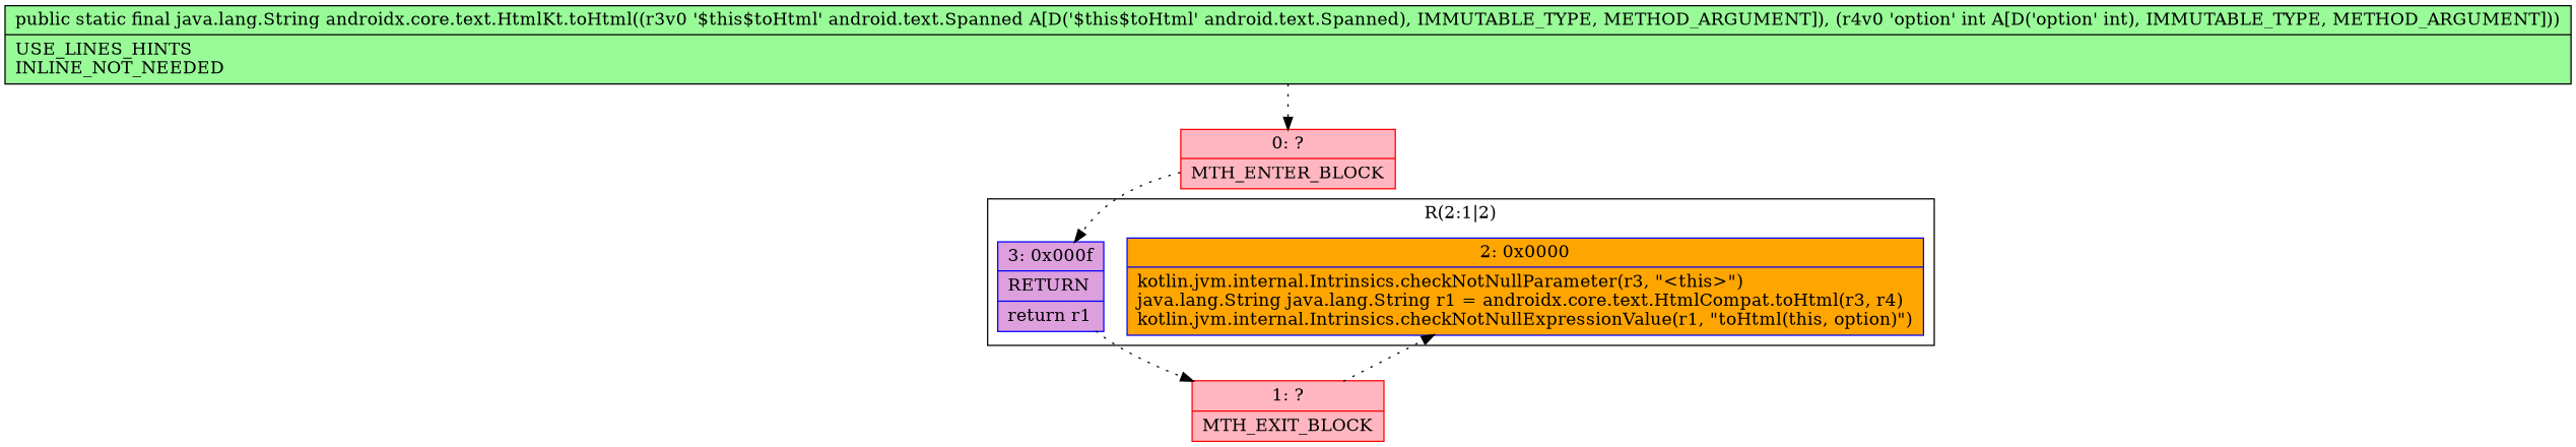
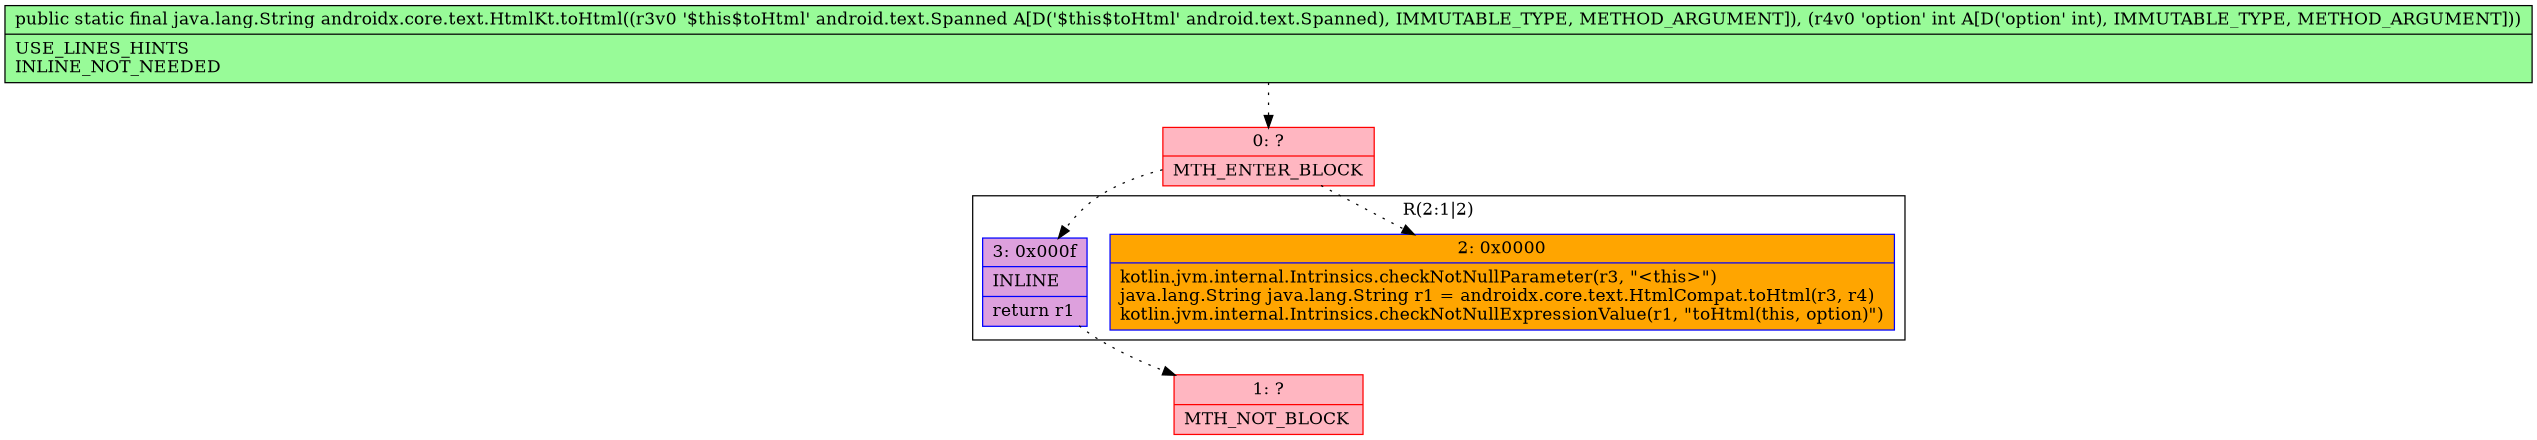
  digraph {
    node [color=blue fillcolor=lightpink shape=record style=filled]
    edge [style=dotted]
    n1 [fillcolor=orange label="{2\:\ 0x0000|kotlin.jvm.internal.Intrinsics.checkNotNullParameter(r3, \"\<this\>\")\ljava.lang.String java.lang.String r1 = androidx.core.text.HtmlCompat.toHtml(r3, r4)\lkotlin.jvm.internal.Intrinsics.checkNotNullExpressionValue(r1, \"toHtml(this, option)\")\l}"]
-   n2 [fillcolor=plum label="{3\:\ 0x000f|RETURN\l|return r1\l}"]
-   n3 [color=red label="{1\:\ ?|MTH_EXIT_BLOCK\l}"]
+   n2 [fillcolor=plum label="{3\:\ 0x000f|INLINE\l|return r1\l}"]
+   n3 [color=red label="{1\:\ ?|MTH_NOT_BLOCK\l}"]
    n4 [color=red label="{0\:\ ?|MTH_ENTER_BLOCK\l}"]
    n5 [fillcolor=palegreen label="{public static final java.lang.String androidx.core.text.HtmlKt.toHtml((r3v0 '$this$toHtml' android.text.Spanned A[D('$this$toHtml' android.text.Spanned), IMMUTABLE_TYPE, METHOD_ARGUMENT]), (r4v0 'option' int A[D('option' int), IMMUTABLE_TYPE, METHOD_ARGUMENT]))  | USE_LINES_HINTS\lINLINE_NOT_NEEDED\l}" color=""]
    subgraph cluster_1 {
      label="R(2:1|2)"
      n1
      n2
    }
    n2 -> n3
-   n3 -> n1
+   n4 -> n1
    n4 -> n2
    n5 -> n4
  }
